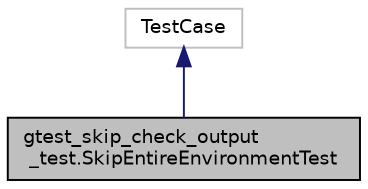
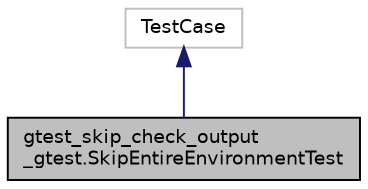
  digraph {
    node [fontname=Helvetica fontsize=10 shape=record style=filled]
-   n1 [color=black fillcolor=grey75 fontcolor=black height=0.2 label="gtest_skip_check_output\l_test.SkipEntireEnvironmentTest" width=0.4]
+   n1 [color=black fillcolor=grey75 fontcolor=black height=0.2 label="gtest_skip_check_output\l_gtest.SkipEntireEnvironmentTest" width=0.4]
    n2 [color=grey75 fillcolor=white height=0.2 label=TestCase width=0.4]
    n2 -> n1 [color=midnightblue dir=back fontname=Helvetica fontsize=10 labelfontname=Helvetica labelfontsize=10 style=solid]
  }
